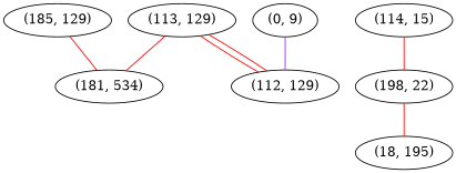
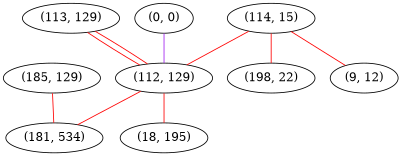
  graph {
    fontname="DejaVu Serif"
    node [fontname="DejaVu Serif"]
    edge [color=red fontname="DejaVu Serif" weight=1]
    n1 [label="(185, 129)"]
    n2 [label="(181, 534)"]
    "(114, 15)"
    "(112, 129)"
    "(198, 22)"
+   "(9, 12)"
    n7 [label="(18, 195)"]
    "(113, 129)"
-   "(0, 0)" [label="(0, 9)"]
+   "(0, 0)"
    n1 -- n2
+   "(114, 15)" -- "(112, 129)"
    "(114, 15)" -- "(198, 22)"
-   "(198, 22)" -- n7
-   "(113, 129)" -- n2
+   "(114, 15)" -- "(9, 12)"
+   "(112, 129)" -- n7
+   "(112, 129)" -- n2
    "(113, 129)" -- "(112, 129)"
    "(113, 129)" -- "(112, 129)"
    "(0, 0)" -- "(112, 129)" [color=purple weight=4]
  }
